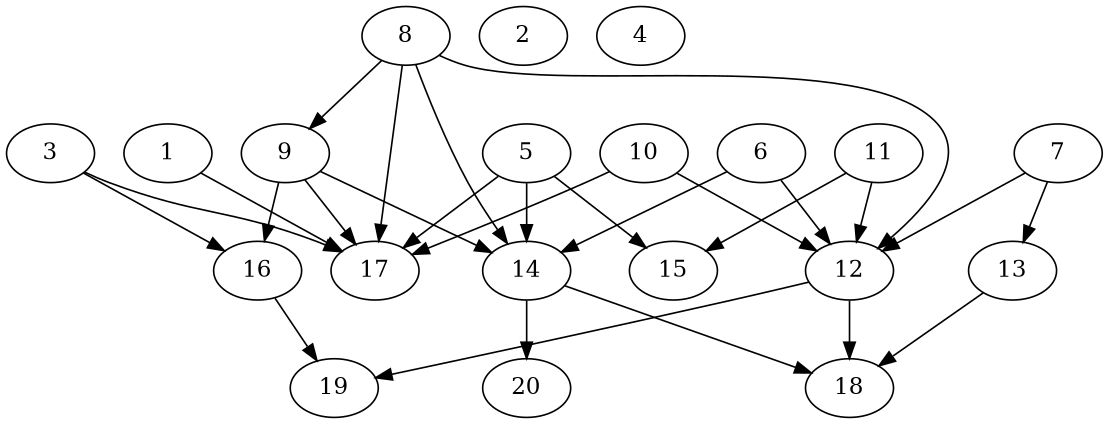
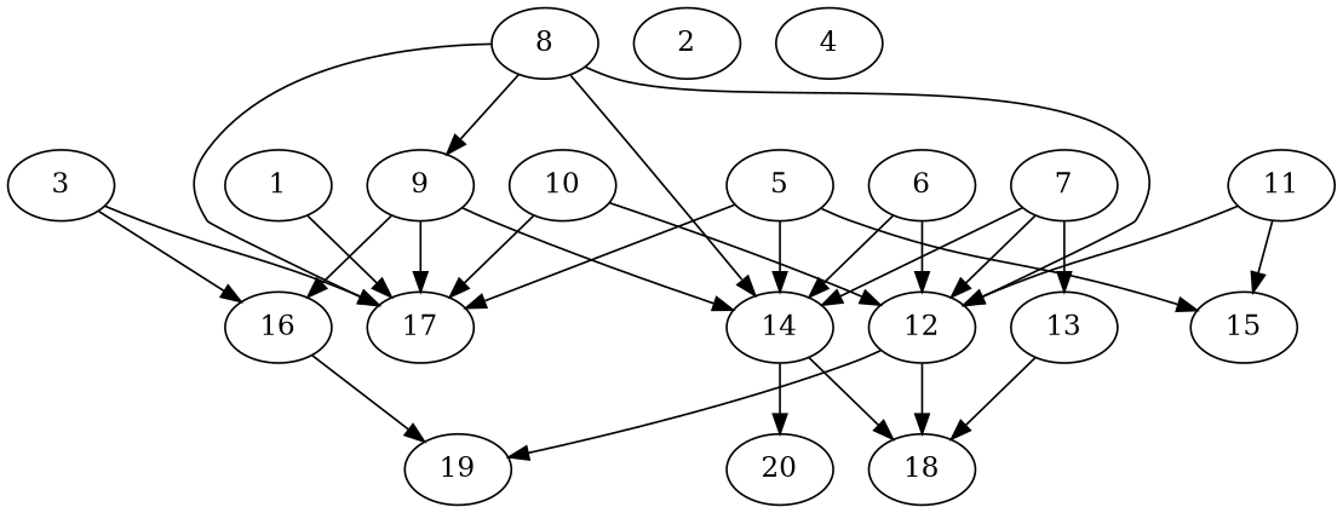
  digraph {
    node [alpha=0.03]
    1 [alpha=0.13 expect_size=30630912]
    17 [alpha=0.06 expect_size=24868864]
    2 [alpha=0.02 expect_size=21911552]
    3 [expect_size=47286272]
    16 [alpha=0.12 expect_size=15029248]
    19 [alpha=0.20 expect_size=38070272]
    4 [alpha=0.11 expect_size=31319040]
    5 [alpha=0.19 expect_size=7320576]
    14 [alpha=0.12 expect_size=40001536]
    15 [expect_size=18550784]
    18 [alpha=0.17 expect_size=23675904]
    20 [alpha=0.00 expect_size=37331968]
    6 [alpha=0.04 expect_size=29114368]
    12 [expect_size=29238272]
    7 [alpha=0.19 expect_size=47980544]
    13 [expect_size=34043904]
    8 [alpha=0.06 expect_size=9442304]
    9 [alpha=0.20 expect_size=40979456]
    10 [alpha=0.06 expect_size=22277120]
    11 [alpha=0.11 expect_size=45435904]
    1 -> 17
    3 -> 17
    3 -> 16
    16 -> 19
    5 -> 17
    5 -> 14
    5 -> 15
    14 -> 18
    14 -> 20
    6 -> 14
    6 -> 12
    12 -> 19
    12 -> 18
+   7 -> 14
    7 -> 12
    7 -> 13
    13 -> 18
    8 -> 17
    8 -> 14
    8 -> 12
    8 -> 9
    9 -> 17
    9 -> 16
    9 -> 14
    10 -> 17
    10 -> 12
    11 -> 15
    11 -> 12
  }
